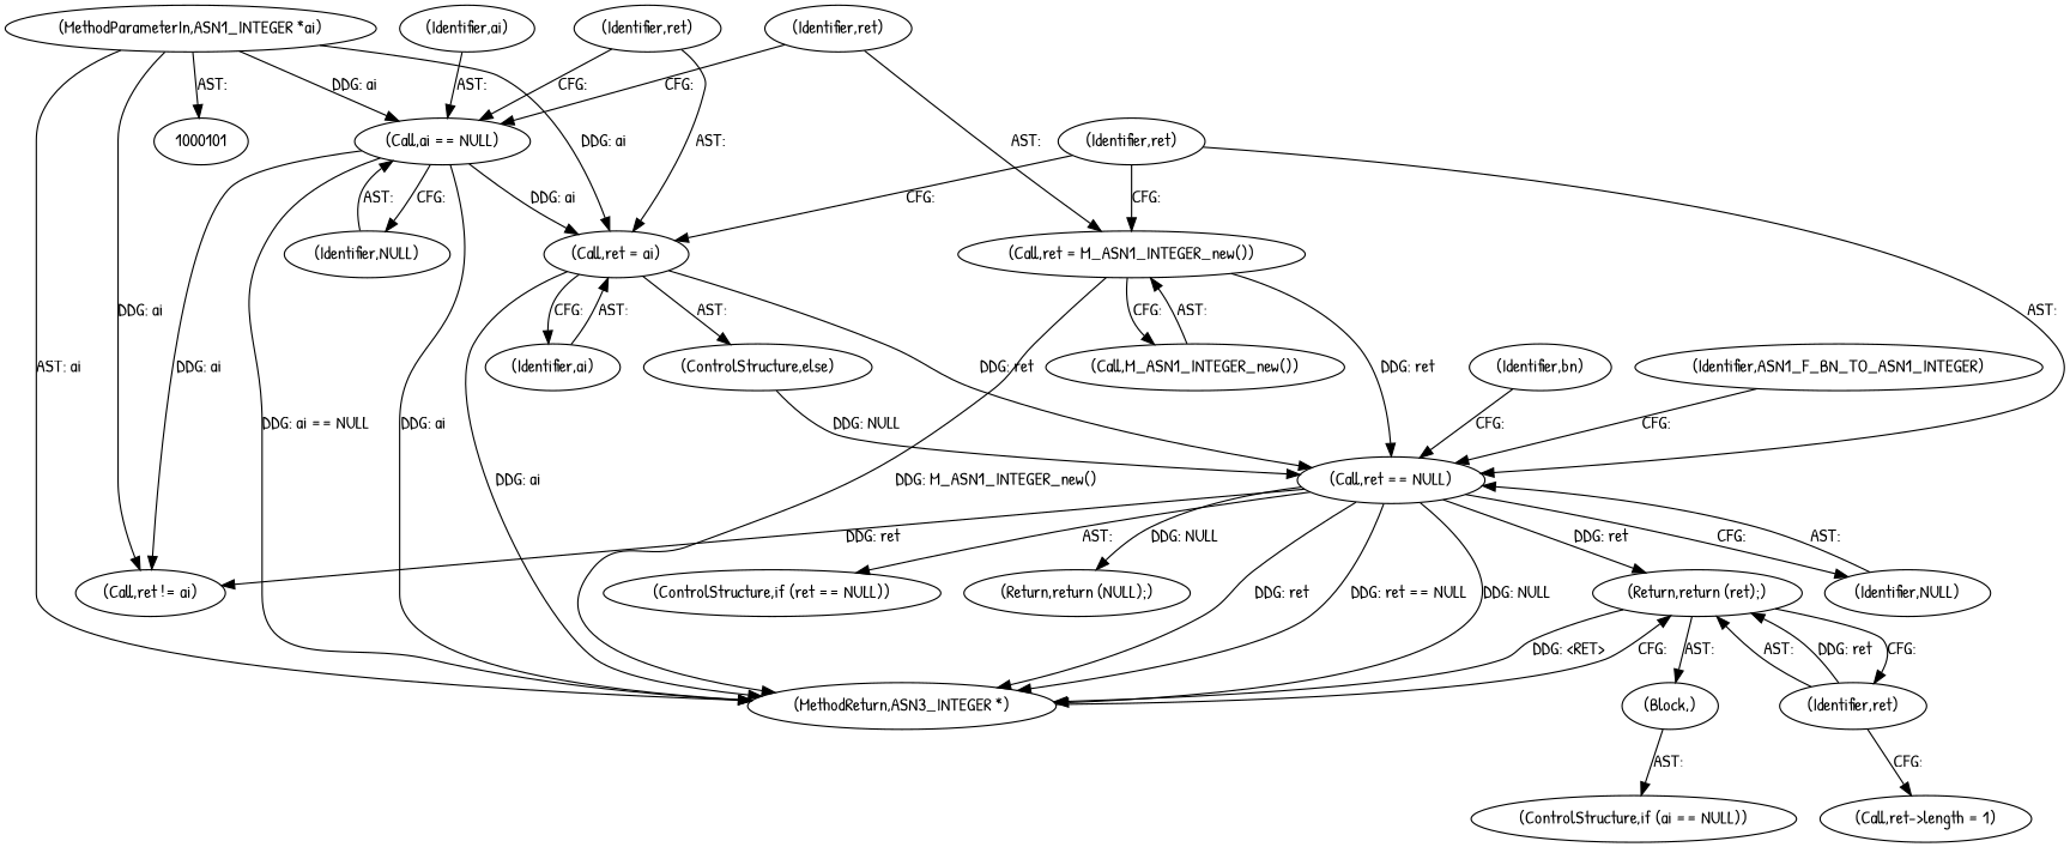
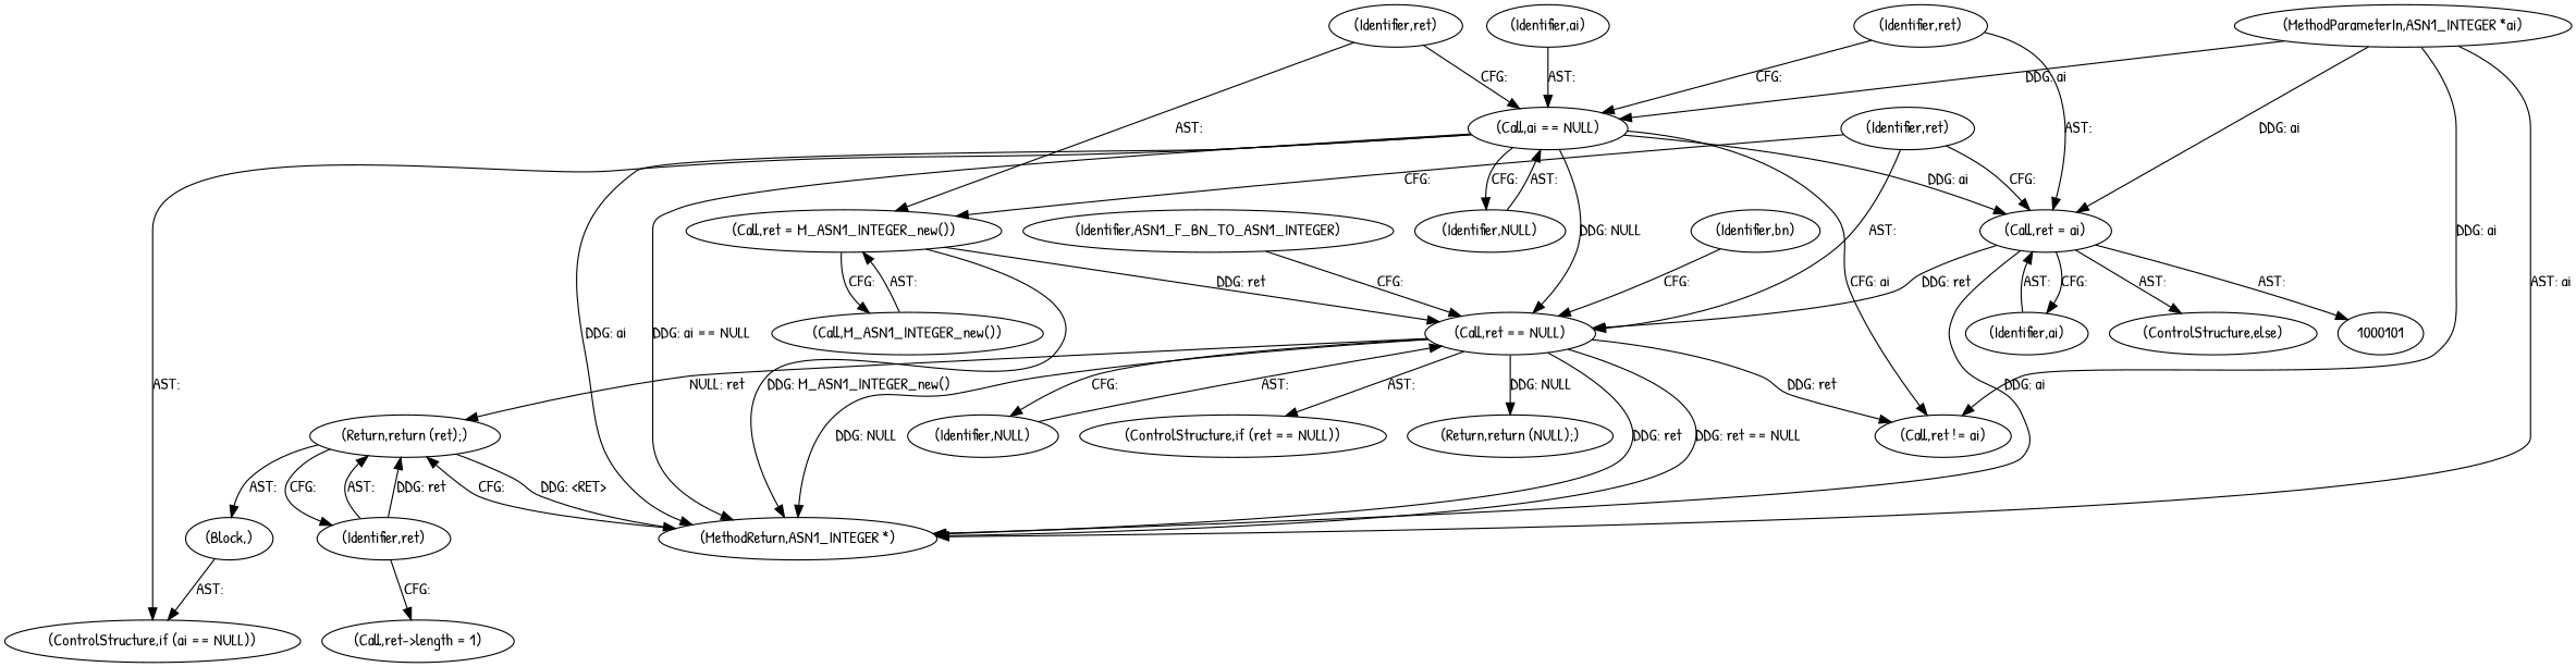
  digraph {
    fontname="Patrick Hand"
    node [fontname="Patrick Hand"]
    edge [fontname="Patrick Hand"]
    n1 [label="(Return,return (ret);)"]
    n2 [label="(Identifier,ret)"]
-   n3 [label="(MethodReturn,ASN3_INTEGER *)"]
+   n3 [label="(MethodReturn,ASN1_INTEGER *)"]
    n4 [label="(Block,)"]
    n5 [label="(Call,ret->length = 1)"]
    n6 [label="(ControlStructure,if (ai == NULL))"]
    n7 [label="(Call,ret == NULL)"]
    n8 [label="(Identifier,NULL)"]
    n9 [label="(Call,ret != ai)"]
    n10 [label="(ControlStructure,if (ret == NULL))"]
    n11 [label="(Return,return (NULL);)"]
    n12 [label="(Call,ret = ai)"]
    n13 [label="(Identifier,ai)"]
    n14 [label="(ControlStructure,else)"]
    n15 [label="(Call,ai == NULL)"]
    n16 [label="(Identifier,NULL)"]
    n17 [label="(MethodParameterIn,ASN1_INTEGER *ai)"]
    1000101
    n19 [label="(Call,ret = M_ASN1_INTEGER_new())"]
    n20 [label="(Call,M_ASN1_INTEGER_new())"]
    n21 [label="(Identifier,ret)"]
    n22 [label="(Identifier,ai)"]
    n23 [label="(Identifier,ret)"]
    n24 [label="(Identifier,bn)"]
    n25 [label="(Identifier,ASN1_F_BN_TO_ASN1_INTEGER)"]
    n26 [label="(Identifier,ret)"]
    n1 -> n2 [label="CFG: "]
    n1 -> n3 [label="DDG: <RET>"]
    n1 -> n4 [label="AST: "]
    n2 -> n1 [label="AST: "]
    n2 -> n1 [label="DDG: ret"]
    n2 -> n5 [label="CFG: "]
    n3 -> n1 [label="CFG: "]
    n4 -> n6 [label="AST: "]
-   n7 -> n1 [label="DDG: ret"]
+   n7 -> n1 [label="NULL: ret"]
    n7 -> n3 [label="DDG: ret"]
    n7 -> n3 [label="DDG: ret == NULL"]
    n7 -> n3 [label="DDG: NULL"]
    n7 -> n8 [label="CFG: "]
    n7 -> n9 [label="DDG: ret"]
    n7 -> n10 [label="AST: "]
    n7 -> n11 [label="DDG: NULL"]
    n8 -> n7 [label="AST: "]
    n12 -> n3 [label="DDG: ai"]
    n12 -> n7 [label="DDG: ret"]
    n12 -> n13 [label="CFG: "]
    n12 -> n14 [label="AST: "]
    n13 -> n12 [label="AST: "]
    n15 -> n3 [label="DDG: ai"]
    n15 -> n3 [label="DDG: ai == NULL"]
-   n14 -> n7 [label="DDG: NULL"]
-   n15 -> n9 [label="DDG: ai"]
+   n15 -> n6 [label="AST: "]
+   n15 -> n7 [label="DDG: NULL"]
+   n15 -> n9 [label="CFG: ai"]
    n15 -> n12 [label="DDG: ai"]
    n15 -> n16 [label="CFG: "]
    n16 -> n15 [label="AST: "]
    n17 -> n3 [label="AST: ai"]
    n17 -> n9 [label="DDG: ai"]
    n17 -> n12 [label="DDG: ai"]
    n17 -> n15 [label="DDG: ai"]
-   n17 -> 1000101 [label="AST: "]
+   n12 -> 1000101 [label="AST: "]
    n19 -> n3 [label="DDG: M_ASN1_INTEGER_new()"]
    n19 -> n7 [label="DDG: ret"]
    n19 -> n20 [label="CFG: "]
    n20 -> n19 [label="AST: "]
    n21 -> n12 [label="AST: "]
    n21 -> n15 [label="CFG: "]
    n22 -> n15 [label="AST: "]
    n23 -> n15 [label="CFG: "]
    n23 -> n19 [label="AST: "]
    n24 -> n7 [label="CFG: "]
    n25 -> n7 [label="CFG: "]
    n26 -> n7 [label="AST: "]
    n26 -> n12 [label="CFG: "]
    n26 -> n19 [label="CFG: "]
  }
